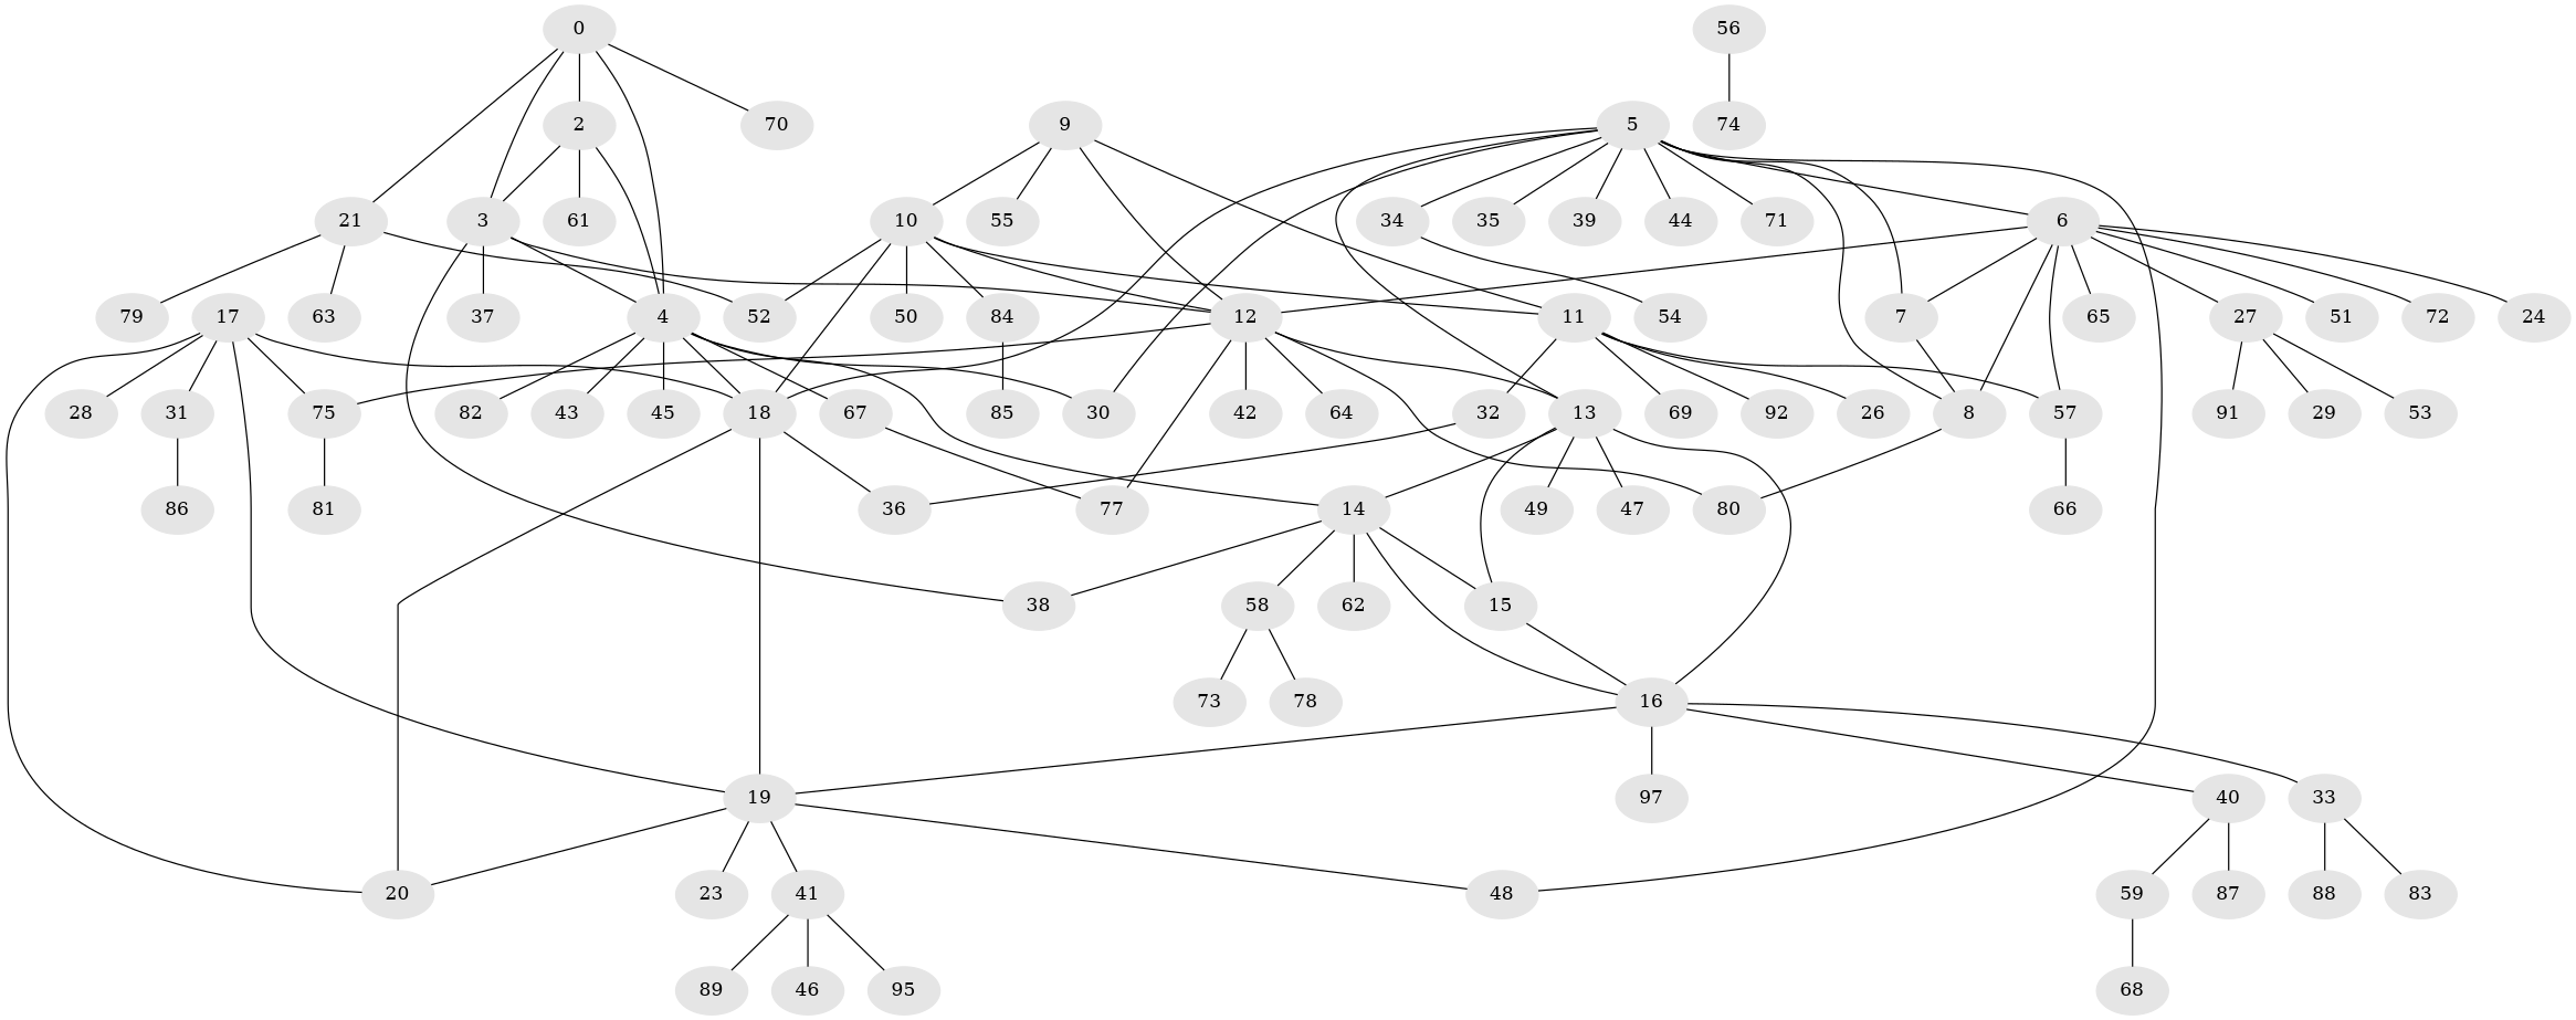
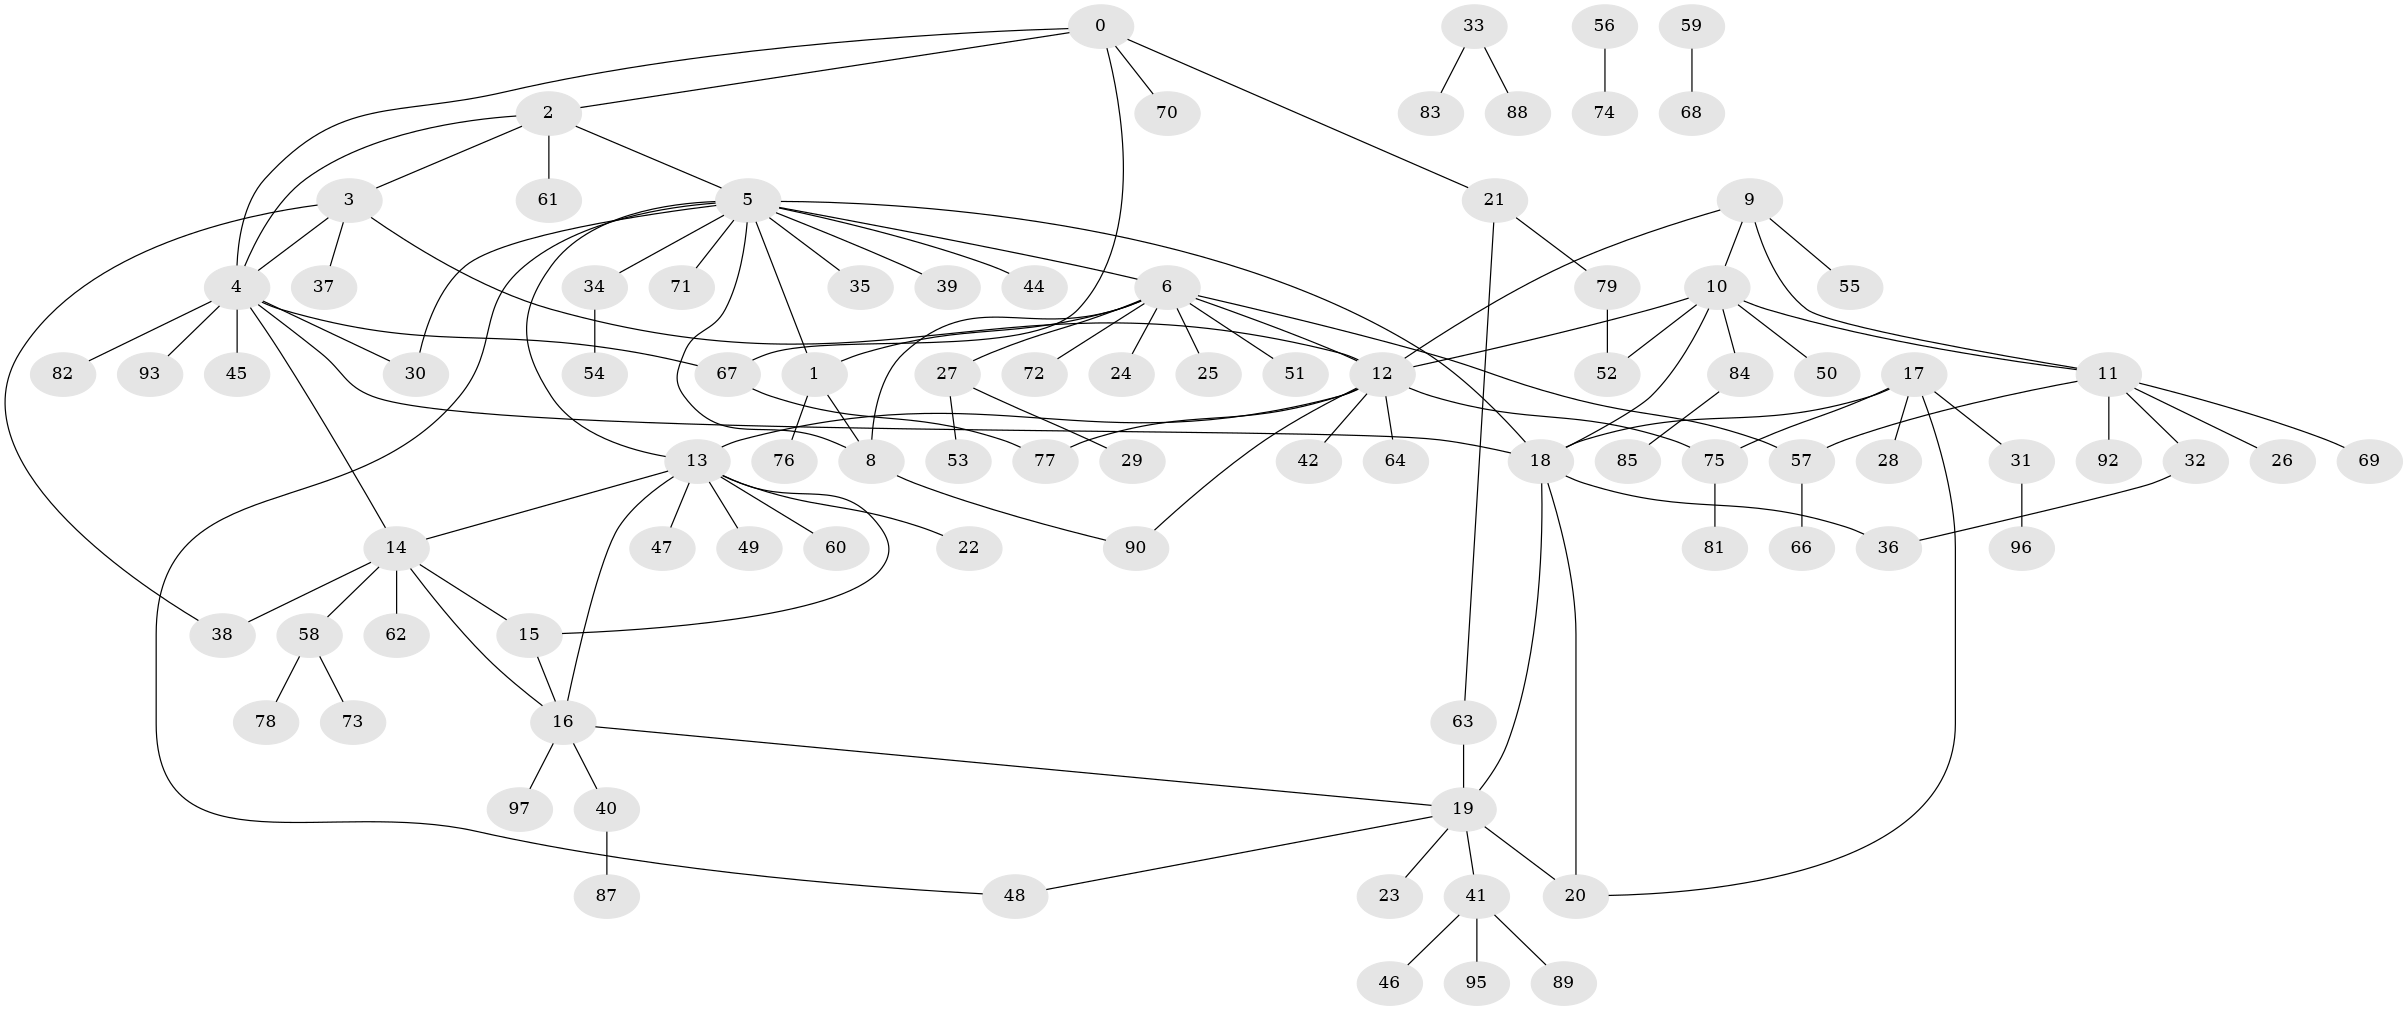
  graph {
    node [color=gray90 style=filled]
    n1 [label=0]
    2
    3
    4
    21
    70
    5
    61
    12
    37
    38
    14
    18
    30
-   43
+   43 [label=93]
    45
    67
    82
    52
    63
    79
    6
-   7
+   7 [label=1]
    8
    13
    34
    35
    39
    44
    48
    71
-   80
+   80 [label=90]
    42
    64
    75
    77
    15
    16
    58
    62
    19
    20
    36
    24
-   25 [label=65]
+   25
    27
    51
    57
    72
+   76
+   22
    47
    49
+   60
    54
    29
    53
-   91
    66
    9
    10
    11
    55
    50
    84
    26
    32
    69
    92
    85
    81
    33
    40
    n74 [label=97]
    73
    78
    56
    74
    23
    41
    83
    88
    59
    87
    17
    28
    31
-   86
+   86 [label=96]
    46
    n90 [label=95]
    89
    68
    n1 -- 2
-   n1 -- 3
+   n1 -- 67
    n1 -- 4
    n1 -- 21
    n1 -- 70
    2 -- 3
    2 -- 4
+   2 -- 5
    2 -- 61
    3 -- 4
    3 -- 12
    3 -- 37
    3 -- 38
    4 -- 14
    4 -- 18
    4 -- 30
    4 -- 43
    4 -- 45
    4 -- 67
    4 -- 82
-   21 -- 52
+   79 -- 52
    21 -- 63
    21 -- 79
    5 -- 18
    5 -- 30
    5 -- 6
    5 -- 7
    5 -- 8
    5 -- 13
    5 -- 34
    5 -- 35
    5 -- 39
    5 -- 44
    5 -- 48
    5 -- 71
    12 -- 13
    12 -- 80
    12 -- 42
    12 -- 64
    12 -- 75
    12 -- 77
    14 -- 38
    14 -- 15
    14 -- 16
    14 -- 58
    14 -- 62
    18 -- 19
    18 -- 20
    18 -- 36
    67 -- 77
    6 -- 12
    6 -- 7
    6 -- 8
    6 -- 24
    6 -- 25
    6 -- 27
    6 -- 51
    6 -- 57
    6 -- 72
    7 -- 8
+   7 -- 76
    8 -- 80
    13 -- 14
    13 -- 15
    13 -- 16
+   13 -- 22
    13 -- 47
    13 -- 49
+   13 -- 60
    34 -- 54
    75 -- 81
    15 -- 16
    16 -- 19
-   16 -- 33
    16 -- 40
    16 -- n74
    58 -- 73
    58 -- 78
    19 -- 48
    19 -- 20
    19 -- 23
    19 -- 41
    27 -- 29
    27 -- 53
-   27 -- 91
    57 -- 66
    9 -- 12
    9 -- 10
    9 -- 11
    9 -- 55
    10 -- 12
    10 -- 18
    10 -- 52
    10 -- 11
    10 -- 50
    10 -- 84
    11 -- 57
    11 -- 26
    11 -- 32
    11 -- 69
    11 -- 92
    84 -- 85
    32 -- 36
    33 -- 83
    33 -- 88
-   40 -- 59
    40 -- 87
    56 -- 74
    41 -- 46
    41 -- n90
    41 -- 89
    59 -- 68
    17 -- 18
    17 -- 75
-   17 -- 19
+   63 -- 19
    17 -- 20
    17 -- 28
    17 -- 31
    31 -- 86
  }
